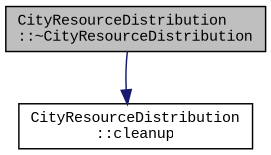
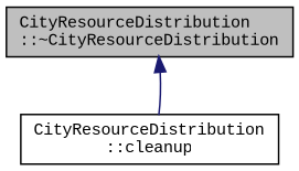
  digraph {
    rankdir=TB
    fontname="Liberation Mono"
    node [color=black fontname="Liberation Mono" fontsize=10 shape=record style=filled]
    n1 [fillcolor=grey75 fontcolor=black height=0.2 label="CityResourceDistribution\l::~CityResourceDistribution" width=0.4]
    n2 [fillcolor=white height=0.2 label="CityResourceDistribution\l::cleanup" width=0.4]
-   n1 -> n2 [color=midnightblue fontname="Liberation Mono" fontsize=10 labelfontname=Helvetica labelfontsize=10 style=solid]
+   n2 -> n1 [color=midnightblue fontname="Liberation Mono" fontsize=10 labelfontname=Helvetica labelfontsize=10 style=solid]
  }
